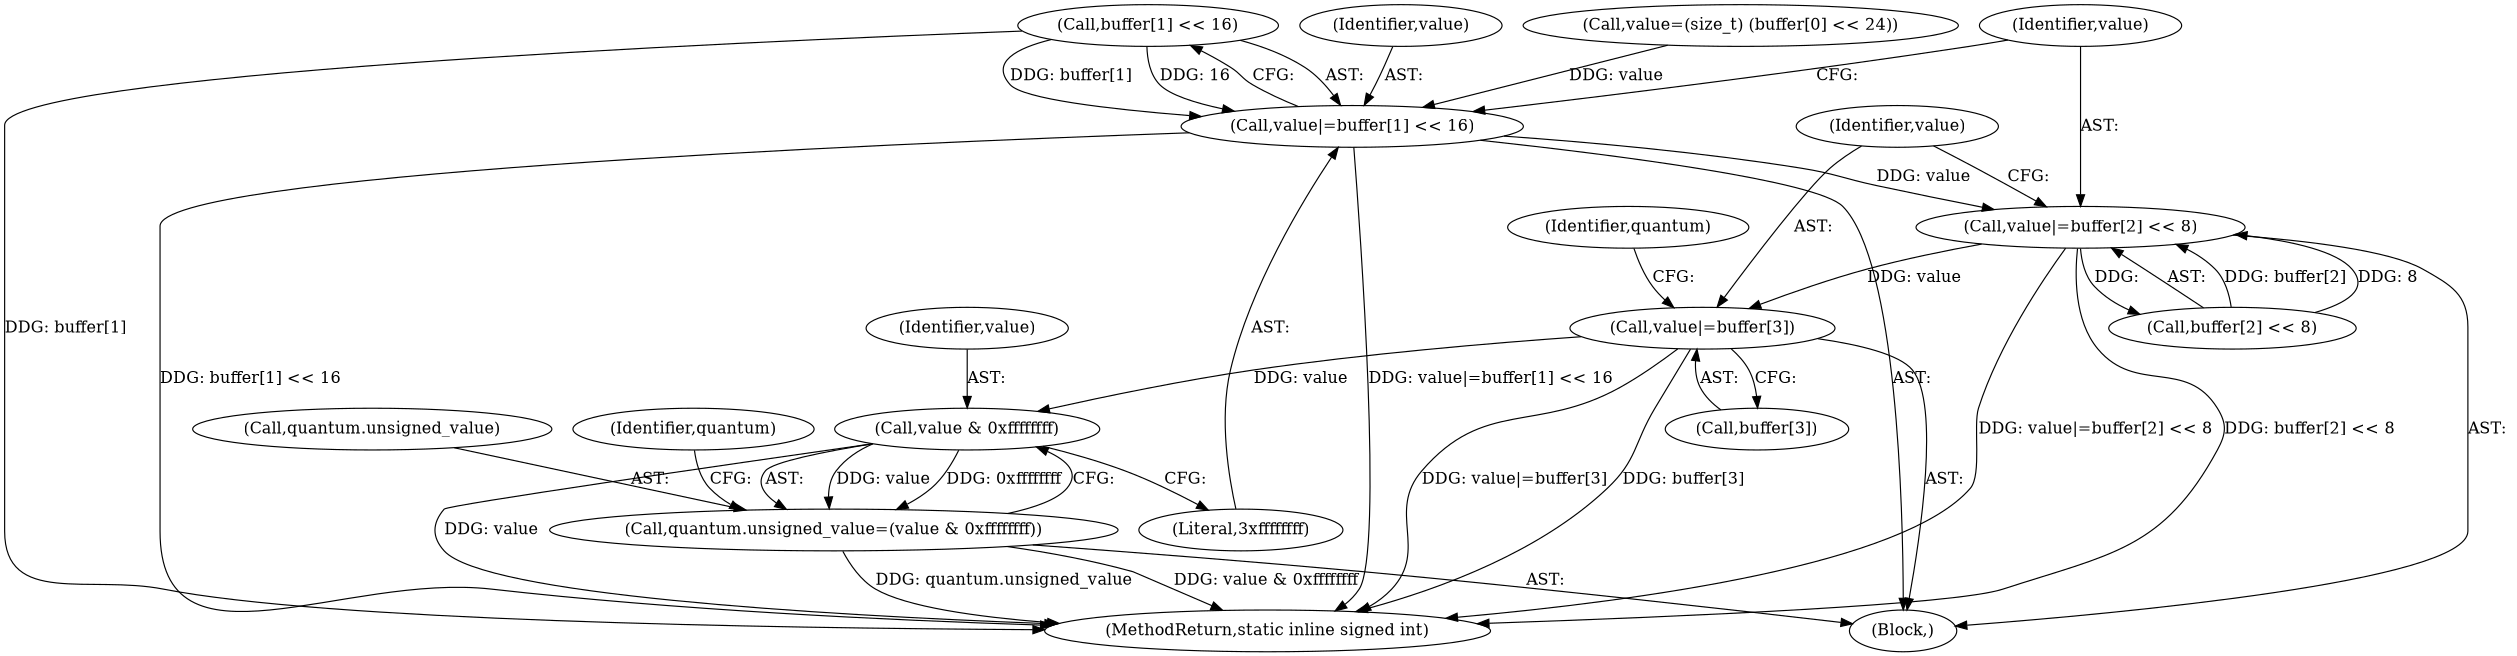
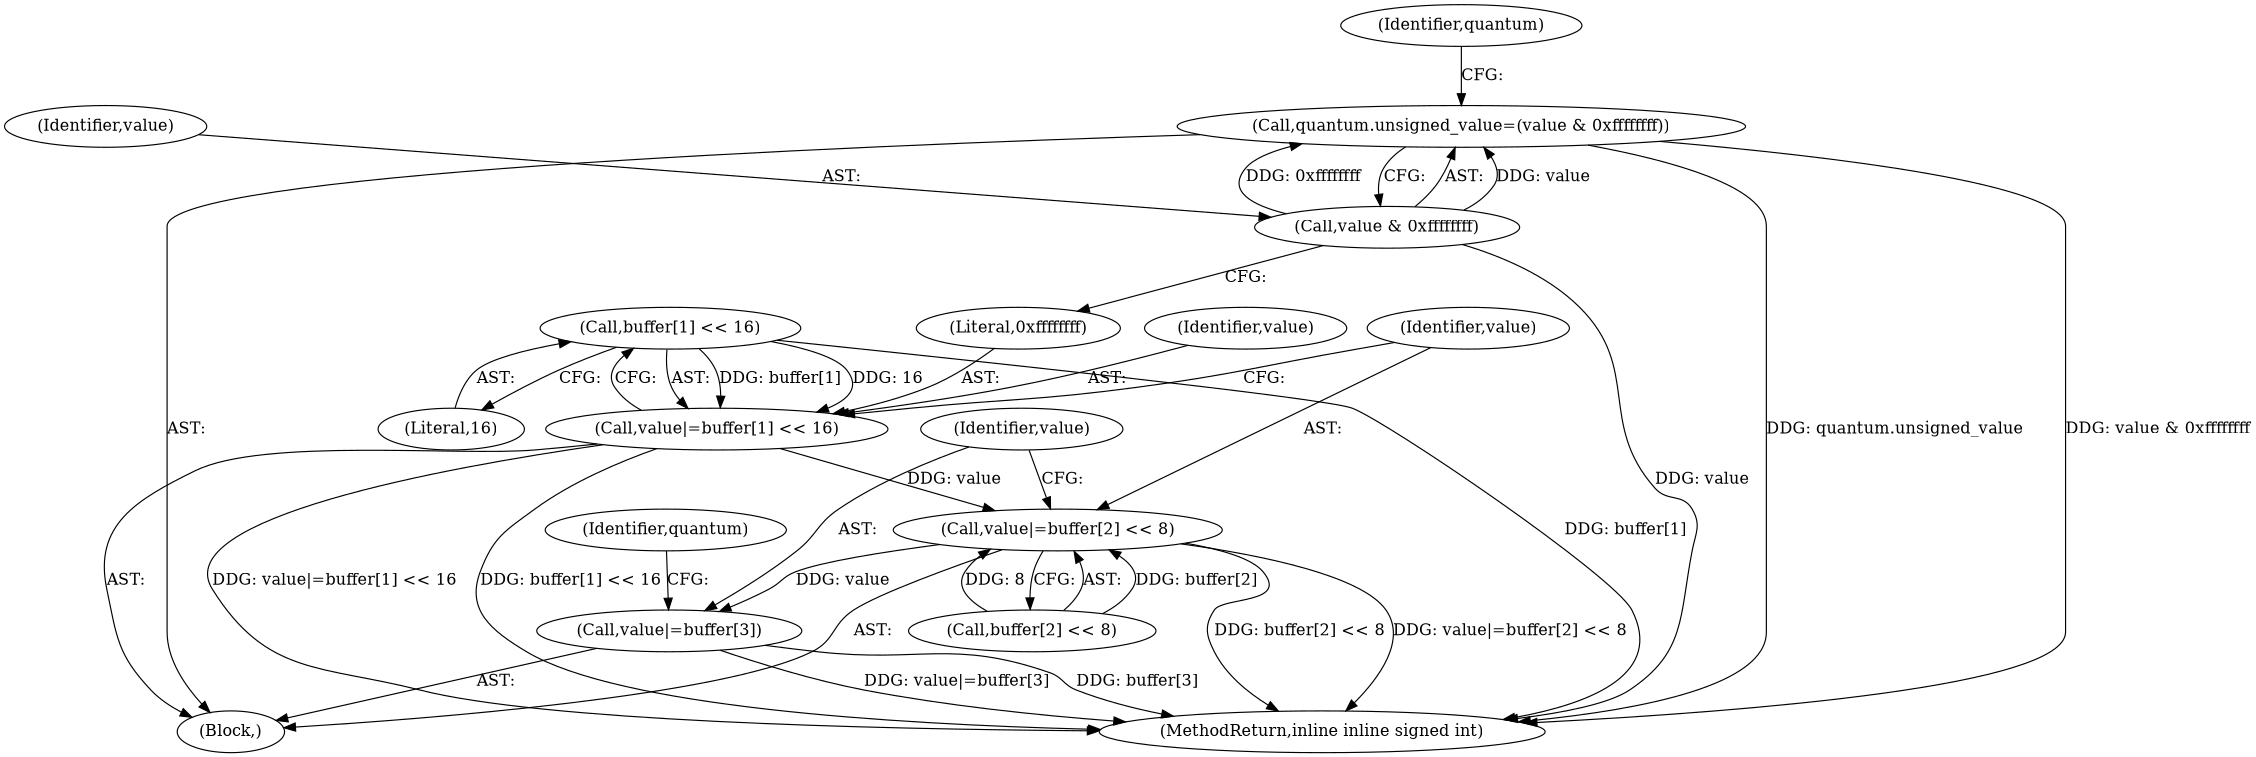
  digraph {
    n1 [label="(Call,buffer[1] << 16)"]
    n2 [label="(Call,value|=buffer[1] << 16)"]
-   n4 [label="(MethodReturn,static inline signed int)"]
+   n3 [label="(Literal,16)"]
+   n4 [label="(MethodReturn,inline inline signed int)"]
    n5 [label="(Call,value|=buffer[2] << 8)"]
    n6 [label="(Block,)"]
    n7 [label="(Call,value|=buffer[3])"]
    n8 [label="(Call,buffer[2] << 8)"]
    n9 [label="(Call,value & 0xffffffff)"]
-   n10 [label="(Call,buffer[3])"]
    n11 [label="(Call,quantum.unsigned_value=(value & 0xffffffff))"]
-   n12 [label="(Literal,3xffffffff)"]
+   n12 [label="(Literal,0xffffffff)"]
    n13 [label="(Identifier,quantum)"]
    n14 [label="(Identifier,value)"]
    n15 [label="(Identifier,value)"]
    n16 [label="(Identifier,value)"]
-   n17 [label="(Call,quantum.unsigned_value)"]
    n18 [label="(Identifier,value)"]
    n19 [label="(Identifier,quantum)"]
-   n20 [label="(Call,value=(size_t) (buffer[0] << 24))"]
    n1 -> n2 [label="AST: "]
    n1 -> n2 [label="DDG: buffer[1]"]
    n1 -> n2 [label="DDG: 16"]
+   n1 -> n3 [label="CFG: "]
    n1 -> n4 [label="DDG: buffer[1]"]
    n2 -> n1 [label="CFG: "]
    n2 -> n4 [label="DDG: value|=buffer[1] << 16"]
    n2 -> n4 [label="DDG: buffer[1] << 16"]
    n2 -> n5 [label="DDG: value"]
    n2 -> n6 [label="AST: "]
+   n3 -> n1 [label="AST: "]
    n5 -> n4 [label="DDG: buffer[2] << 8"]
    n5 -> n4 [label="DDG: value|=buffer[2] << 8"]
    n5 -> n6 [label="AST: "]
    n5 -> n7 [label="DDG: value"]
-   n5 -> n8 [label="DDG: "]
+   n5 -> n8 [label="CFG: "]
    n7 -> n4 [label="DDG: value|=buffer[3]"]
    n7 -> n4 [label="DDG: buffer[3]"]
    n7 -> n6 [label="AST: "]
-   n7 -> n9 [label="DDG: value"]
-   n7 -> n10 [label="CFG: "]
    n8 -> n5 [label="AST: "]
    n8 -> n5 [label="DDG: buffer[2]"]
    n8 -> n5 [label="DDG: 8"]
    n9 -> n4 [label="DDG: value"]
    n9 -> n11 [label="AST: "]
    n9 -> n11 [label="DDG: value"]
    n9 -> n11 [label="DDG: 0xffffffff"]
    n9 -> n12 [label="CFG: "]
-   n10 -> n7 [label="AST: "]
    n11 -> n4 [label="DDG: quantum.unsigned_value"]
    n11 -> n4 [label="DDG: value & 0xffffffff"]
    n11 -> n6 [label="AST: "]
    n11 -> n9 [label="CFG: "]
    n12 -> n2 [label="AST: "]
    n13 -> n7 [label="CFG: "]
    n14 -> n2 [label="CFG: "]
    n14 -> n5 [label="AST: "]
    n15 -> n2 [label="AST: "]
    n16 -> n5 [label="CFG: "]
    n16 -> n7 [label="AST: "]
-   n17 -> n11 [label="AST: "]
    n18 -> n9 [label="AST: "]
    n19 -> n11 [label="CFG: "]
-   n20 -> n2 [label="DDG: value"]
  }
